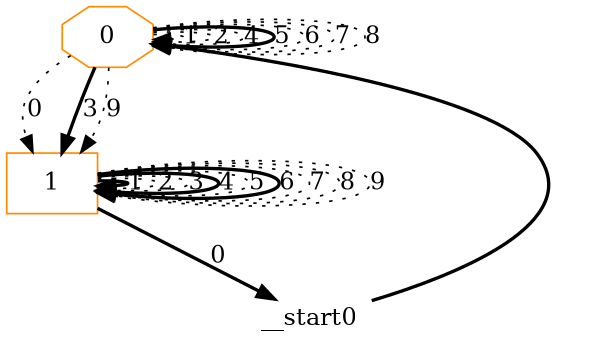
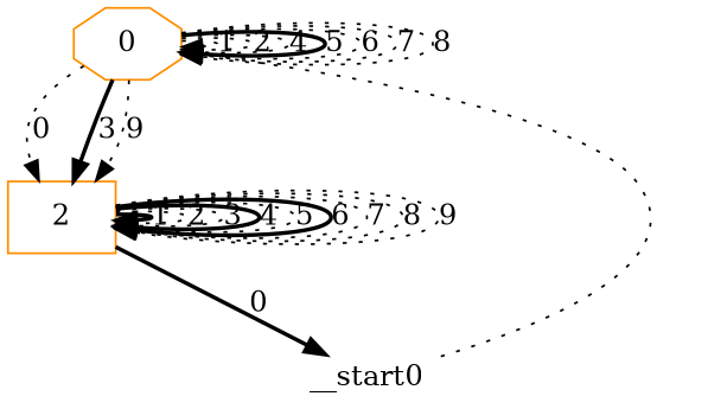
  digraph {
    node [color=darkorange]
    edge [style=dotted]
    n1 [label=0 shape=octagon]
-   n2 [label=1 shape=box]
+   n2 [label=2 shape=box]
    __start0 [color=purple height=0 shape=none width=0]
    n1 -> n1 [label=1]
    n1 -> n1 [label=2]
    n1 -> n1 [label=4]
    n1 -> n1 [label=5 style=bold]
    n1 -> n1 [label=6]
    n1 -> n1 [label=7]
    n1 -> n1 [label=8]
    n1 -> n2 [label=0]
    n1 -> n2 [label=3 style=bold]
    n1 -> n2 [label=9]
    n2 -> n2 [label=1 style=bold]
    n2 -> n2 [label=2]
    n2 -> n2 [label=3]
    n2 -> n2 [label=4 style=bold]
    n2 -> n2 [label=5]
    n2 -> n2 [label=6 style=bold]
    n2 -> n2 [label=7]
    n2 -> n2 [label=8]
    n2 -> n2 [label=9]
    n2 -> __start0 [label=0 style=bold]
-   __start0 -> n1 [style=bold]
+   __start0 -> n1
  }
